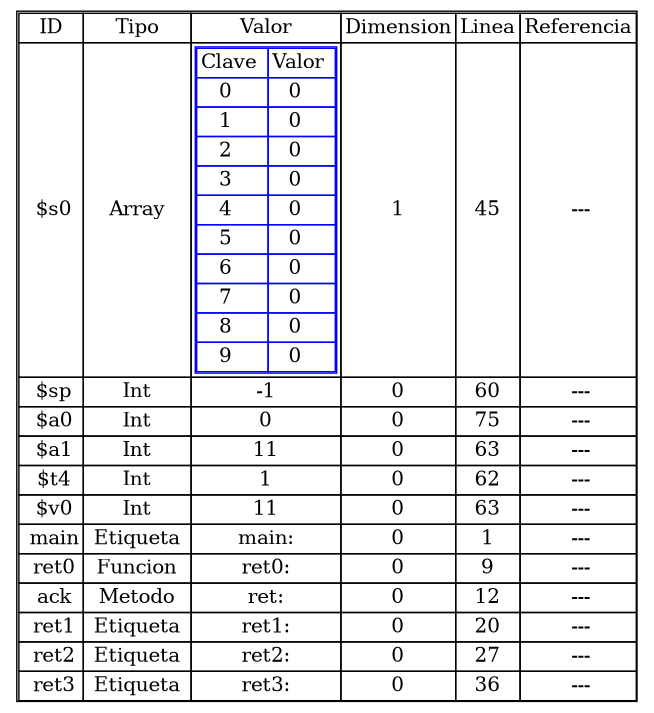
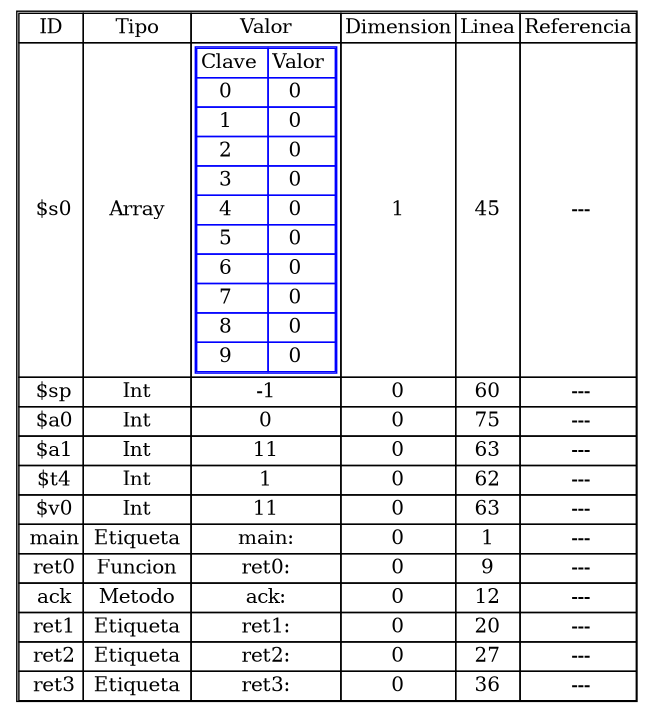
  digraph {
    rankdir=LR
-   n1 [label=<        <table cellspacing='0'>       <tr><td>ID</td><td>Tipo</td><td>Valor</td><td>Dimension</td><td>Linea</td><td>Referencia</td></tr> <tr> <td> $s0</td><td> Array </td><td>  <table color='blue' cellspacing='0'> <tr><td>Clave </td><td>Valor </td></tr> <tr><td>0  </td><td>0  </td></tr><tr><td>1  </td><td>0  </td></tr><tr><td>2  </td><td>0  </td></tr><tr><td>3  </td><td>0  </td></tr><tr><td>4  </td><td>0  </td></tr><tr><td>5  </td><td>0  </td></tr><tr><td>6  </td><td>0  </td></tr><tr><td>7  </td><td>0  </td></tr><tr><td>8  </td><td>0  </td></tr><tr><td>9  </td><td>0  </td></tr></table> </td><td> 1 </td><td> 45 </td><td> ---</td> </tr><tr> <td> $sp</td><td> Int </td><td> -1 </td><td> 0 </td><td> 60 </td><td> ---</td> </tr><tr> <td> $a0</td><td> Int </td><td> 0 </td><td> 0 </td><td> 75 </td><td> ---</td> </tr><tr> <td> $a1</td><td> Int </td><td> 11 </td><td> 0 </td><td> 63 </td><td> ---</td> </tr><tr> <td> $t4</td><td> Int </td><td> 1 </td><td> 0 </td><td> 62 </td><td> ---</td> </tr><tr> <td> $v0</td><td> Int </td><td> 11 </td><td> 0 </td><td> 63 </td><td> ---</td> </tr><tr> <td> main</td><td> Etiqueta </td><td> main: </td><td> 0 </td><td> 1 </td><td> ---</td> </tr><tr> <td> ret0</td><td> Funcion </td><td> ret0: </td><td> 0 </td><td> 9 </td><td> ---</td> </tr><tr> <td> ack</td><td> Metodo </td><td> ret: </td><td> 0 </td><td> 12 </td><td> ---</td> </tr><tr> <td> ret1</td><td> Etiqueta </td><td> ret1: </td><td> 0 </td><td> 20 </td><td> ---</td> </tr><tr> <td> ret2</td><td> Etiqueta </td><td> ret2: </td><td> 0 </td><td> 27 </td><td> ---</td> </tr><tr> <td> ret3</td><td> Etiqueta </td><td> ret3: </td><td> 0 </td><td> 36 </td><td> ---</td> </tr>    </table> > shape=plaintext]
+   n1 [label=<        <table cellspacing='0'>       <tr><td>ID</td><td>Tipo</td><td>Valor</td><td>Dimension</td><td>Linea</td><td>Referencia</td></tr> <tr> <td> $s0</td><td> Array </td><td>  <table color='blue' cellspacing='0'> <tr><td>Clave </td><td>Valor </td></tr> <tr><td>0  </td><td>0  </td></tr><tr><td>1  </td><td>0  </td></tr><tr><td>2  </td><td>0  </td></tr><tr><td>3  </td><td>0  </td></tr><tr><td>4  </td><td>0  </td></tr><tr><td>5  </td><td>0  </td></tr><tr><td>6  </td><td>0  </td></tr><tr><td>7  </td><td>0  </td></tr><tr><td>8  </td><td>0  </td></tr><tr><td>9  </td><td>0  </td></tr></table> </td><td> 1 </td><td> 45 </td><td> ---</td> </tr><tr> <td> $sp</td><td> Int </td><td> -1 </td><td> 0 </td><td> 60 </td><td> ---</td> </tr><tr> <td> $a0</td><td> Int </td><td> 0 </td><td> 0 </td><td> 75 </td><td> ---</td> </tr><tr> <td> $a1</td><td> Int </td><td> 11 </td><td> 0 </td><td> 63 </td><td> ---</td> </tr><tr> <td> $t4</td><td> Int </td><td> 1 </td><td> 0 </td><td> 62 </td><td> ---</td> </tr><tr> <td> $v0</td><td> Int </td><td> 11 </td><td> 0 </td><td> 63 </td><td> ---</td> </tr><tr> <td> main</td><td> Etiqueta </td><td> main: </td><td> 0 </td><td> 1 </td><td> ---</td> </tr><tr> <td> ret0</td><td> Funcion </td><td> ret0: </td><td> 0 </td><td> 9 </td><td> ---</td> </tr><tr> <td> ack</td><td> Metodo </td><td> ack: </td><td> 0 </td><td> 12 </td><td> ---</td> </tr><tr> <td> ret1</td><td> Etiqueta </td><td> ret1: </td><td> 0 </td><td> 20 </td><td> ---</td> </tr><tr> <td> ret2</td><td> Etiqueta </td><td> ret2: </td><td> 0 </td><td> 27 </td><td> ---</td> </tr><tr> <td> ret3</td><td> Etiqueta </td><td> ret3: </td><td> 0 </td><td> 36 </td><td> ---</td> </tr>    </table> > shape=plaintext]
  }
